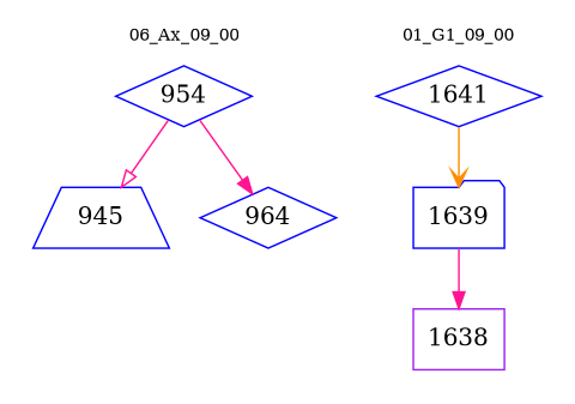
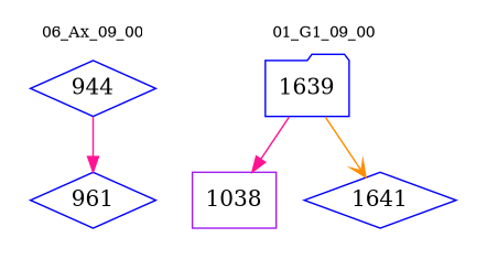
  digraph {
    node [color=blue shape=diamond]
    edge [arrowhead=normal color=deeppink]
-   n1 [label=954]
-   n2 [label=945 shape=trapezium]
-   n3 [label=964]
+   n1 [label=944]
+   n3 [label=961]
    n4 [label=1639 shape=folder]
-   n5 [color=purple label=1638 shape=box]
+   n5 [color=purple label=1038 shape=box]
    n6 [label=1641]
    subgraph cluster_1 {
      color=white
      fontsize=10
      label="06_Ax_09_00"
      n1
-     n2
      n3
    }
    subgraph cluster_2 {
      color=white
      fontsize=10
      label="01_G1_09_00"
      n4
      n5
      n6
    }
-   n1 -> n2 [arrowhead=onormal]
    n1 -> n3
    n4 -> n5
-   n6 -> n4 [arrowhead=vee color=darkorange]
+   n4 -> n6 [arrowhead=vee color=darkorange]
  }
